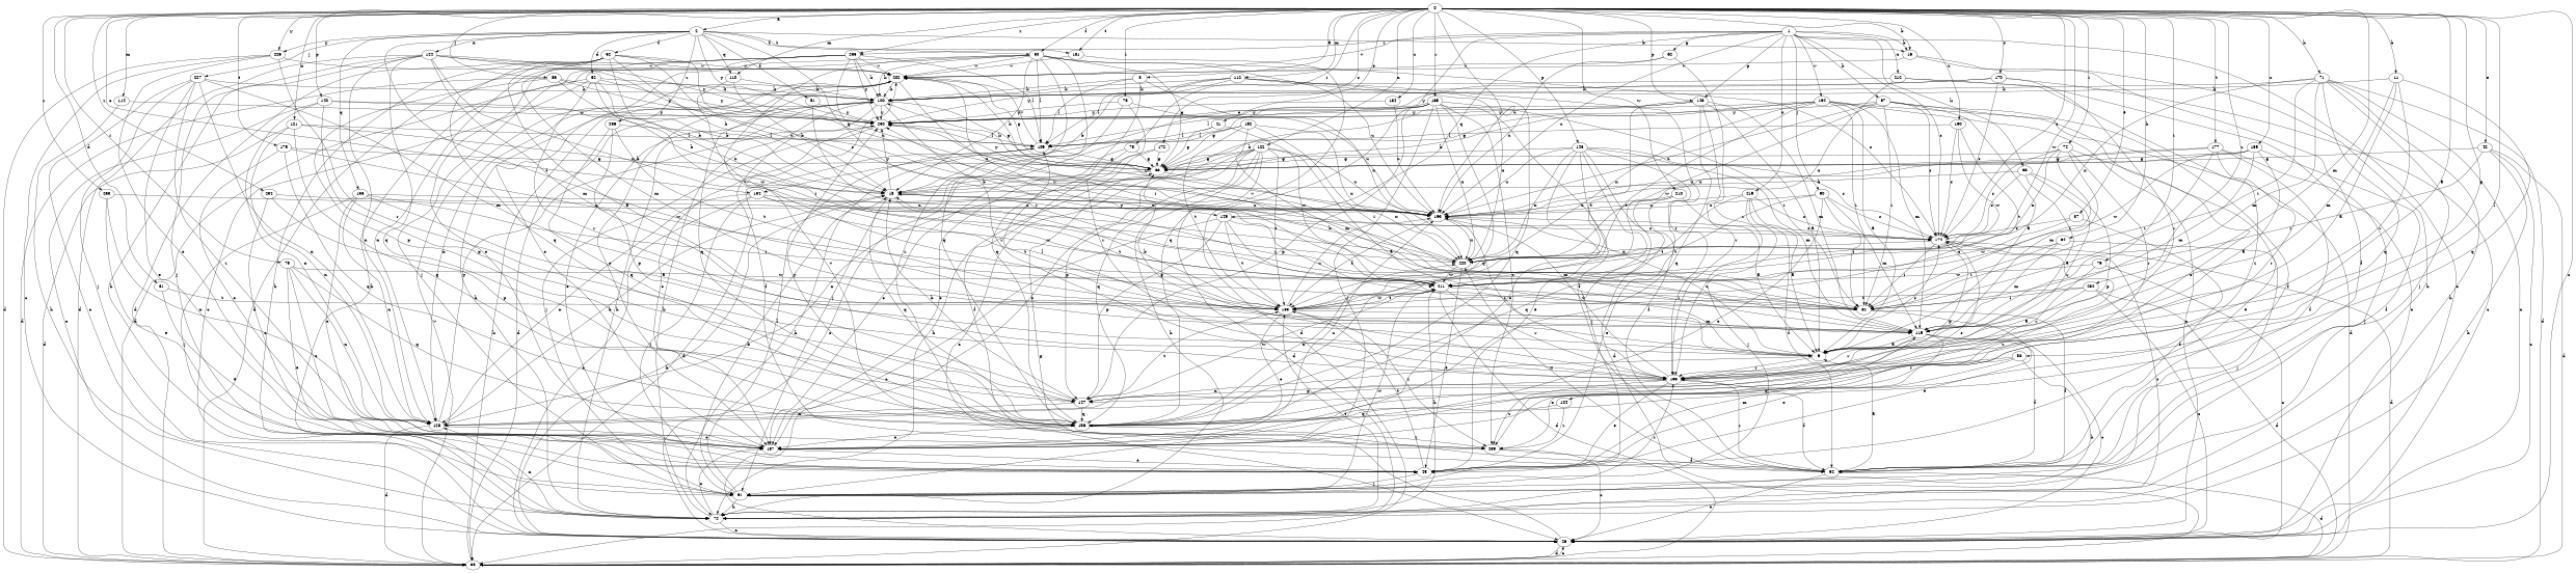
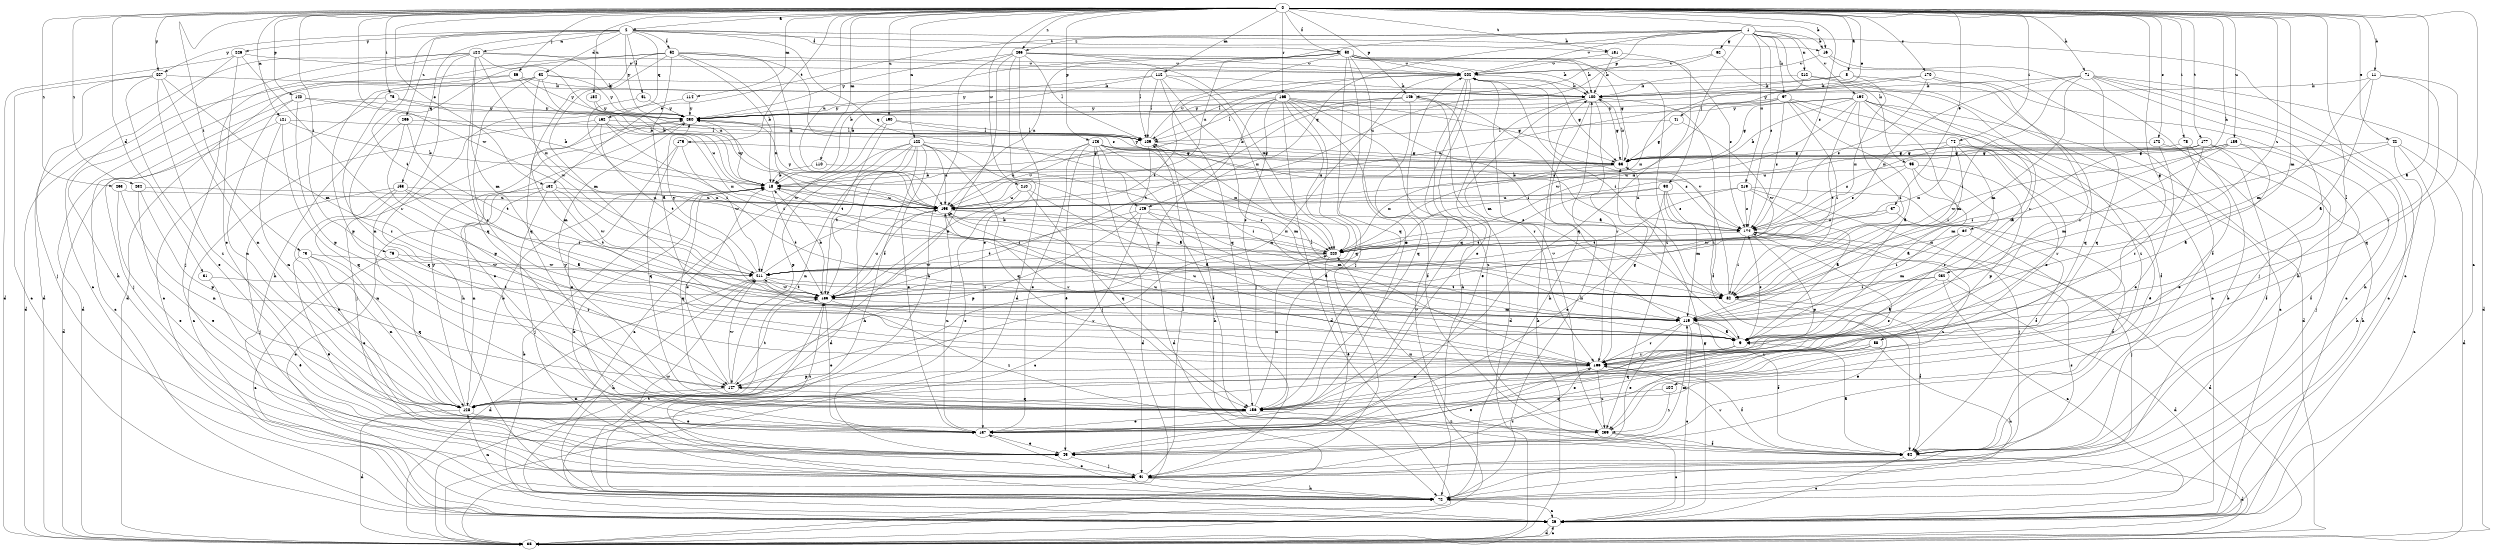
  strict digraph {
    0
    2
    8
    9
    11
    16
    26
    31
    37
    41
    42
    50
    58
    64
    71
    73
    74
    75
    76
    78
    86
    104
    110
    112
    114
    119
    121
    122
    134
    140
    143
    146
    165
    170
    172
    174
    175
    177
    181
    184
    185
    190
    193
    210
    211
    226
    232
    233
    234
    235
    149
    32
    51
    52
    124
    152
    153
    183
    227
    230
    236
    100
    109
    156
    220
    128
    166
    202
    54
    72
    18
    35
    63
    45
    82
    91
    137
    239
    147
    1
    62
    90
    95
    97
    194
    212
    219
    0 -> 2 [label=a]
    0 -> 8 [label=a]
    0 -> 9 [label=a]
    0 -> 11 [label=b]
    0 -> 16 [label=b]
    0 -> 26 [label=c]
    0 -> 31 [label=d]
    0 -> 37 [label=e]
    0 -> 41 [label=e]
    0 -> 42 [label=e]
    0 -> 50 [label=f]
    0 -> 58 [label=g]
    0 -> 64 [label=h]
    0 -> 71 [label=h]
    0 -> 73 [label=i]
    0 -> 74 [label=i]
    0 -> 75 [label=i]
    0 -> 76 [label=i]
    0 -> 78 [label=i]
    0 -> 86 [label=j]
    0 -> 104 [label=l]
    0 -> 110 [label=m]
    0 -> 112 [label=m]
    0 -> 114 [label=m]
    0 -> 119 [label=m]
    0 -> 121 [label=n]
    0 -> 122 [label=n]
    0 -> 134 [label=o]
    0 -> 140 [label=p]
    0 -> 143 [label=p]
    0 -> 146 [label=p]
    0 -> 165 [label=r]
    0 -> 170 [label=s]
    0 -> 172 [label=s]
    0 -> 174 [label=s]
    0 -> 175 [label=t]
    0 -> 177 [label=t]
    0 -> 181 [label=t]
    0 -> 184 [label=u]
    0 -> 185 [label=u]
    0 -> 190 [label=u]
    0 -> 193 [label=u]
    0 -> 210 [label=w]
    0 -> 211 [label=w]
-   0 -> 226 [label=y]
+   0 -> 227 [label=y]
    0 -> 232 [label=z]
    0 -> 233 [label=z]
    0 -> 234 [label=z]
    0 -> 235 [label=z]
    2 -> 16 [label=b]
    2 -> 50 [label=f]
    2 -> 181 [label=t]
    2 -> 226 [label=y]
    2 -> 149 [label=q]
    2 -> 32 [label=d]
    2 -> 51 [label=f]
    2 -> 52 [label=f]
    2 -> 124 [label=n]
-   2 -> 110 [label=q]
+   2 -> 152 [label=q]
    2 -> 153 [label=q]
    2 -> 183 [label=t]
-   2 -> 227 [label=j]
+   2 -> 227 [label=y]
    2 -> 230 [label=y]
    2 -> 236 [label=z]
    8 -> 100 [label=k]
    8 -> 109 [label=l]
    8 -> 156 [label=q]
    8 -> 220 [label=x]
    9 -> 174 [label=s]
    9 -> 193 [label=u]
    9 -> 109 [label=l]
    9 -> 128 [label=n]
    9 -> 166 [label=r]
    11 -> 9 [label=a]
    11 -> 119 [label=m]
    11 -> 100 [label=k]
    11 -> 156 [label=q]
    11 -> 166 [label=r]
    16 -> 202 [label=v]
    16 -> 54 [label=f]
    16 -> 72 [label=h]
    26 -> 18 [label=b]
    26 -> 35 [label=d]
    26 -> 63 [label=g]
    31 -> 183 [label=t]
    31 -> 45 [label=e]
    37 -> 174 [label=s]
    37 -> 211 [label=w]
    37 -> 54 [label=f]
    41 -> 211 [label=w]
    41 -> 109 [label=l]
    41 -> 63 [label=g]
    42 -> 26 [label=c]
    42 -> 72 [label=h]
    42 -> 35 [label=d]
    42 -> 63 [label=g]
    42 -> 82 [label=i]
    50 -> 174 [label=s]
    50 -> 193 [label=u]
    50 -> 183 [label=t]
    50 -> 100 [label=k]
    50 -> 109 [label=l]
    50 -> 156 [label=q]
    50 -> 202 [label=v]
    50 -> 18 [label=b]
    50 -> 63 [label=g]
    50 -> 91 [label=j]
    50 -> 137 [label=o]
    50 -> 239 [label=z]
    58 -> 156 [label=q]
    58 -> 166 [label=r]
    58 -> 72 [label=h]
    58 -> 137 [label=o]
    64 -> 119 [label=m]
    64 -> 220 [label=x]
    64 -> 82 [label=i]
    64 -> 91 [label=j]
    71 -> 26 [label=c]
    71 -> 119 [label=m]
    71 -> 100 [label=k]
    71 -> 156 [label=q]
    71 -> 220 [label=x]
    71 -> 72 [label=h]
    71 -> 35 [label=d]
    71 -> 82 [label=i]
    71 -> 91 [label=j]
    73 -> 211 [label=w]
    73 -> 156 [label=q]
    73 -> 128 [label=n]
    73 -> 45 [label=e]
    73 -> 137 [label=o]
    74 -> 119 [label=m]
    74 -> 174 [label=s]
    74 -> 220 [label=x]
    74 -> 166 [label=r]
    74 -> 63 [label=g]
    74 -> 45 [label=e]
    74 -> 82 [label=i]
    75 -> 193 [label=u]
    75 -> 230 [label=y]
    75 -> 166 [label=r]
    75 -> 91 [label=j]
    76 -> 26 [label=c]
    76 -> 211 [label=w]
    76 -> 166 [label=r]
-   78 -> 54 [label=f]
+   78 -> 54 [label=b]
    78 -> 63 [label=g]
    78 -> 137 [label=o]
    86 -> 230 [label=y]
    86 -> 100 [label=k]
    86 -> 18 [label=b]
    86 -> 35 [label=d]
    86 -> 147 [label=p]
    104 -> 156 [label=q]
    104 -> 239 [label=z]
-   110 -> 100 [label=k]
+   181 -> 100 [label=k]
    110 -> 18 [label=b]
    110 -> 82 [label=i]
    112 -> 230 [label=y]
    112 -> 100 [label=k]
    112 -> 109 [label=l]
    112 -> 156 [label=q]
    112 -> 220 [label=x]
    112 -> 166 [label=r]
    112 -> 18 [label=b]
    114 -> 230 [label=y]
    114 -> 72 [label=h]
    119 -> 9 [label=a]
    119 -> 26 [label=c]
    119 -> 166 [label=r]
    119 -> 54 [label=f]
    119 -> 45 [label=e]
    121 -> 109 [label=l]
    121 -> 156 [label=q]
    121 -> 128 [label=n]
    121 -> 18 [label=b]
    121 -> 35 [label=d]
    122 -> 9 [label=a]
    122 -> 26 [label=c]
    122 -> 193 [label=u]
    122 -> 183 [label=t]
    122 -> 156 [label=q]
    122 -> 128 [label=n]
    122 -> 72 [label=h]
    122 -> 35 [label=d]
    122 -> 63 [label=g]
    122 -> 137 [label=o]
    122 -> 147 [label=p]
    134 -> 26 [label=c]
    134 -> 193 [label=u]
    134 -> 211 [label=w]
    134 -> 183 [label=t]
    134 -> 128 [label=n]
    134 -> 91 [label=j]
    140 -> 26 [label=c]
    140 -> 230 [label=y]
    140 -> 128 [label=n]
    140 -> 18 [label=b]
    140 -> 147 [label=p]
    143 -> 119 [label=m]
    143 -> 174 [label=s]
    143 -> 193 [label=u]
    143 -> 220 [label=x]
    143 -> 54 [label=f]
    143 -> 35 [label=d]
    143 -> 63 [label=g]
    143 -> 45 [label=e]
    143 -> 91 [label=j]
    143 -> 137 [label=o]
    146 -> 9 [label=a]
    146 -> 119 [label=m]
    146 -> 183 [label=t]
    146 -> 230 [label=y]
    146 -> 156 [label=q]
    146 -> 166 [label=r]
    146 -> 18 [label=b]
    165 -> 230 [label=y]
    165 -> 109 [label=l]
    165 -> 156 [label=q]
    165 -> 220 [label=x]
    165 -> 54 [label=f]
    165 -> 35 [label=d]
    165 -> 63 [label=g]
    165 -> 82 [label=i]
    165 -> 91 [label=j]
    165 -> 239 [label=z]
    165 -> 147 [label=p]
    170 -> 26 [label=c]
    170 -> 174 [label=s]
    170 -> 230 [label=y]
    170 -> 100 [label=k]
    170 -> 166 [label=r]
    172 -> 72 [label=h]
    172 -> 63 [label=g]
    172 -> 137 [label=o]
    174 -> 220 [label=x]
    174 -> 35 [label=d]
    174 -> 82 [label=i]
    174 -> 239 [label=z]
    174 -> 147 [label=p]
    175 -> 211 [label=w]
    175 -> 156 [label=q]
    175 -> 63 [label=g]
    175 -> 137 [label=o]
    177 -> 193 [label=u]
    177 -> 166 [label=r]
    177 -> 54 [label=f]
    177 -> 63 [label=g]
    177 -> 82 [label=i]
    177 -> 91 [label=j]
    181 -> 156 [label=q]
    181 -> 202 [label=v]
    184 -> 193 [label=u]
    184 -> 230 [label=y]
    185 -> 9 [label=a]
    185 -> 119 [label=m]
    185 -> 193 [label=u]
    185 -> 211 [label=w]
    185 -> 54 [label=f]
    185 -> 63 [label=g]
    190 -> 174 [label=s]
    190 -> 211 [label=w]
    190 -> 183 [label=t]
    190 -> 109 [label=l]
    193 -> 174 [label=s]
    193 -> 183 [label=f]
    193 -> 230 [label=y]
    193 -> 220 [label=x]
    193 -> 166 [label=r]
    210 -> 9 [label=a]
    210 -> 193 [label=u]
    210 -> 156 [label=q]
    210 -> 45 [label=e]
    211 -> 183 [label=t]
    211 -> 230 [label=y]
    211 -> 166 [label=r]
    211 -> 202 [label=v]
    211 -> 72 [label=h]
    211 -> 35 [label=d]
    211 -> 82 [label=i]
    226 -> 26 [label=c]
    226 -> 166 [label=r]
    226 -> 202 [label=v]
    226 -> 35 [label=d]
    226 -> 137 [label=o]
    232 -> 9 [label=a]
    232 -> 26 [label=c]
    232 -> 183 [label=t]
    232 -> 35 [label=d]
    232 -> 82 [label=i]
    233 -> 193 [label=u]
    233 -> 128 [label=n]
    233 -> 45 [label=e]
    234 -> 193 [label=u]
    234 -> 45 [label=e]
    234 -> 147 [label=p]
    235 -> 230 [label=y]
    235 -> 100 [label=k]
    235 -> 109 [label=l]
    235 -> 220 [label=x]
    235 -> 128 [label=n]
    235 -> 202 [label=v]
    235 -> 72 [label=h]
    235 -> 35 [label=d]
    235 -> 137 [label=o]
    149 -> 9 [label=a]
    149 -> 26 [label=c]
    149 -> 119 [label=m]
    149 -> 174 [label=s]
    149 -> 183 [label=t]
    149 -> 147 [label=p]
    32 -> 26 [label=c]
    32 -> 211 [label=w]
    32 -> 230 [label=y]
    32 -> 100 [label=k]
    32 -> 166 [label=r]
    32 -> 18 [label=b]
    32 -> 35 [label=d]
    51 -> 230 [label=y]
    51 -> 82 [label=i]
    52 -> 9 [label=a]
    52 -> 119 [label=m]
    52 -> 174 [label=s]
    52 -> 193 [label=u]
    52 -> 156 [label=q]
    52 -> 220 [label=x]
    52 -> 202 [label=v]
    52 -> 72 [label=h]
    52 -> 18 [label=b]
    52 -> 35 [label=d]
    124 -> 119 [label=m]
    124 -> 193 [label=u]
    124 -> 230 [label=y]
    124 -> 156 [label=q]
    124 -> 220 [label=x]
    124 -> 128 [label=n]
    124 -> 202 [label=v]
    124 -> 72 [label=h]
    124 -> 35 [label=d]
    124 -> 91 [label=j]
    152 -> 26 [label=c]
    152 -> 119 [label=m]
    152 -> 183 [label=t]
    152 -> 109 [label=l]
    152 -> 220 [label=x]
    152 -> 82 [label=i]
    153 -> 9 [label=a]
    153 -> 193 [label=u]
    153 -> 128 [label=n]
    153 -> 82 [label=i]
    153 -> 91 [label=j]
    153 -> 137 [label=o]
    183 -> 119 [label=m]
    183 -> 193 [label=u]
    183 -> 211 [label=w]
    183 -> 18 [label=b]
    183 -> 137 [label=o]
    183 -> 239 [label=z]
    227 -> 26 [label=c]
    227 -> 119 [label=m]
    227 -> 100 [label=k]
    227 -> 128 [label=n]
    227 -> 45 [label=e]
    227 -> 91 [label=j]
    227 -> 239 [label=z]
    230 -> 109 [label=l]
    230 -> 91 [label=j]
    230 -> 137 [label=o]
    236 -> 183 [label=t]
    236 -> 109 [label=l]
    236 -> 156 [label=q]
    236 -> 147 [label=p]
    100 -> 230 [label=y]
    100 -> 166 [label=r]
    100 -> 54 [label=f]
    100 -> 72 [label=h]
    100 -> 35 [label=d]
    100 -> 63 [label=g]
    100 -> 45 [label=e]
    109 -> 202 [label=v]
    109 -> 72 [label=h]
    109 -> 35 [label=d]
    109 -> 63 [label=g]
    156 -> 230 [label=y]
    156 -> 220 [label=x]
    156 -> 137 [label=o]
    156 -> 239 [label=z]
    220 -> 211 [label=w]
    220 -> 18 [label=b]
    220 -> 45 [label=e]
    128 -> 174 [label=s]
    128 -> 230 [label=y]
    128 -> 18 [label=b]
    128 -> 35 [label=d]
    128 -> 137 [label=o]
    166 -> 193 [label=u]
    166 -> 54 [label=f]
    166 -> 63 [label=g]
    166 -> 45 [label=e]
    166 -> 239 [label=z]
    166 -> 147 [label=p]
    202 -> 100 [label=k]
    202 -> 156 [label=q]
    202 -> 128 [label=n]
    202 -> 72 [label=h]
    202 -> 63 [label=g]
    202 -> 82 [label=i]
    202 -> 137 [label=o]
    54 -> 9 [label=a]
    54 -> 26 [label=c]
    54 -> 220 [label=x]
    54 -> 166 [label=r]
    54 -> 35 [label=d]
    72 -> 26 [label=c]
    72 -> 174 [label=s]
    72 -> 183 [label=t]
    72 -> 100 [label=k]
    72 -> 128 [label=n]
    72 -> 137 [label=o]
    18 -> 193 [label=u]
    18 -> 183 [label=t]
    18 -> 230 [label=y]
    18 -> 156 [label=q]
    18 -> 82 [label=i]
    35 -> 26 [label=c]
    35 -> 100 [label=k]
    35 -> 202 [label=v]
    63 -> 230 [label=y]
    63 -> 100 [label=k]
    63 -> 220 [label=x]
    63 -> 18 [label=b]
    45 -> 119 [label=m]
    45 -> 183 [label=t]
    45 -> 91 [label=j]
    82 -> 202 [label=v]
    82 -> 54 [label=f]
    82 -> 45 [label=e]
    91 -> 211 [label=w]
    91 -> 109 [label=l]
    91 -> 166 [label=r]
    91 -> 72 [label=h]
    91 -> 18 [label=b]
    137 -> 193 [label=u]
    137 -> 45 [label=e]
    239 -> 26 [label=c]
    239 -> 202 [label=v]
    239 -> 54 [label=f]
    147 -> 211 [label=w]
    147 -> 183 [label=t]
    147 -> 156 [label=q]
    147 -> 128 [label=n]
    147 -> 18 [label=b]
    1 -> 16 [label=b]
    1 -> 26 [label=c]
    1 -> 134 [label=o]
    1 -> 146 [label=p]
    1 -> 174 [label=s]
    1 -> 193 [label=u]
    1 -> 235 [label=z]
    1 -> 149 [label=q]
    1 -> 202 [label=v]
    1 -> 62 [label=g]
    1 -> 90 [label=j]
    1 -> 95 [label=k]
    1 -> 97 [label=k]
    1 -> 194 [label=v]
    1 -> 212 [label=x]
    1 -> 219 [label=x]
    62 -> 193 [label=u]
    62 -> 166 [label=r]
    62 -> 202 [label=v]
    90 -> 119 [label=m]
    90 -> 174 [label=s]
    90 -> 193 [label=u]
    90 -> 183 [label=t]
    90 -> 82 [label=i]
    90 -> 137 [label=o]
    95 -> 9 [label=a]
    95 -> 174 [label=s]
    95 -> 166 [label=r]
    95 -> 18 [label=b]
    95 -> 147 [label=p]
    97 -> 9 [label=a]
    97 -> 174 [label=s]
    97 -> 193 [label=u]
    97 -> 211 [label=w]
    97 -> 230 [label=y]
    97 -> 54 [label=f]
    97 -> 82 [label=i]
    97 -> 137 [label=o]
    194 -> 9 [label=a]
    194 -> 26 [label=c]
    194 -> 119 [label=m]
    194 -> 183 [label=t]
    194 -> 230 [label=y]
    194 -> 220 [label=x]
    194 -> 18 [label=b]
    194 -> 35 [label=d]
    194 -> 63 [label=g]
    194 -> 82 [label=i]
    212 -> 26 [label=c]
    212 -> 100 [label=k]
    212 -> 220 [label=x]
    212 -> 239 [label=z]
    219 -> 9 [label=a]
    219 -> 174 [label=s]
    219 -> 193 [label=u]
    219 -> 183 [label=t]
    219 -> 54 [label=f]
    219 -> 91 [label=j]
  }
